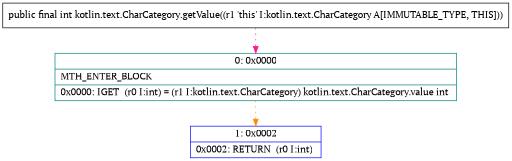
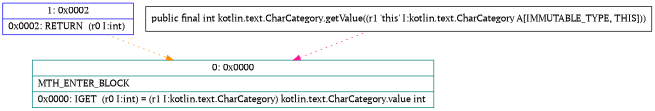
  digraph {
    fontname="PT Serif"
    node [shape=record fontname="PT Serif"]
    edge [style=dotted fontname="PT Serif"]
    n1 [label="{0\:\ 0x0000|MTH_ENTER_BLOCK\l|0x0000: IGET  (r0 I:int) = (r1 I:kotlin.text.CharCategory) kotlin.text.CharCategory.value int \l}" color=teal]
    n2 [label="{1\:\ 0x0002|0x0002: RETURN  (r0 I:int) \l}" color=blue]
    n3 [label="{public final int kotlin.text.CharCategory.getValue((r1 'this' I:kotlin.text.CharCategory A[IMMUTABLE_TYPE, THIS])) }" color=black]
-   n1 -> n2 [color=darkorange]
+   n2 -> n1 [color=darkorange]
    n3 -> n1 [color=deeppink]
  }
